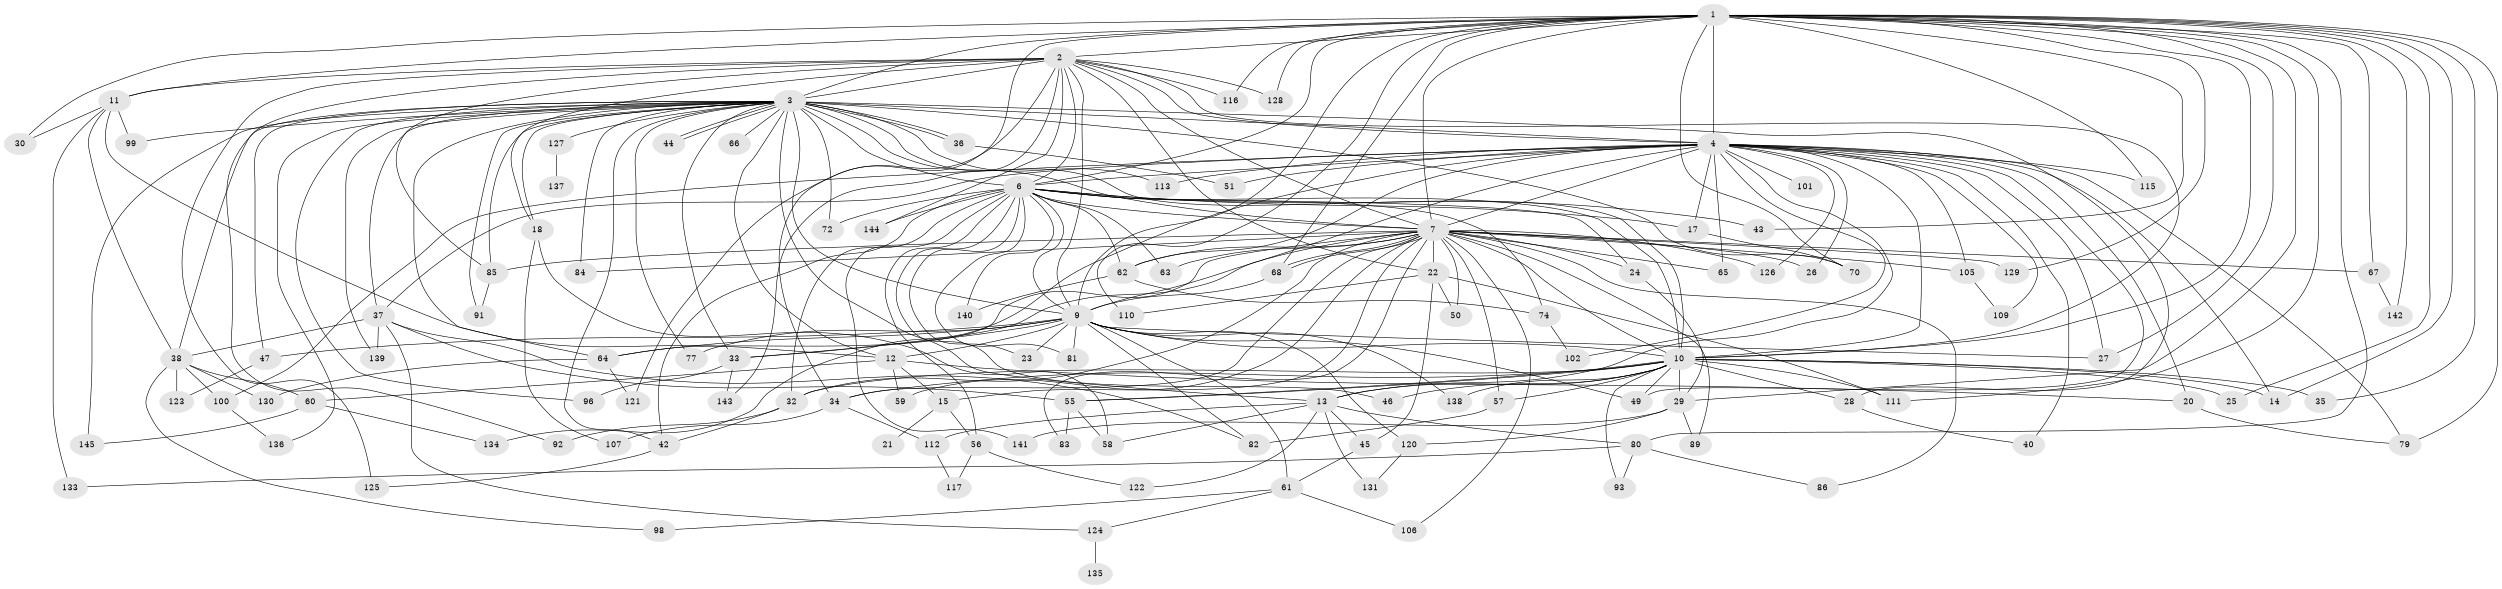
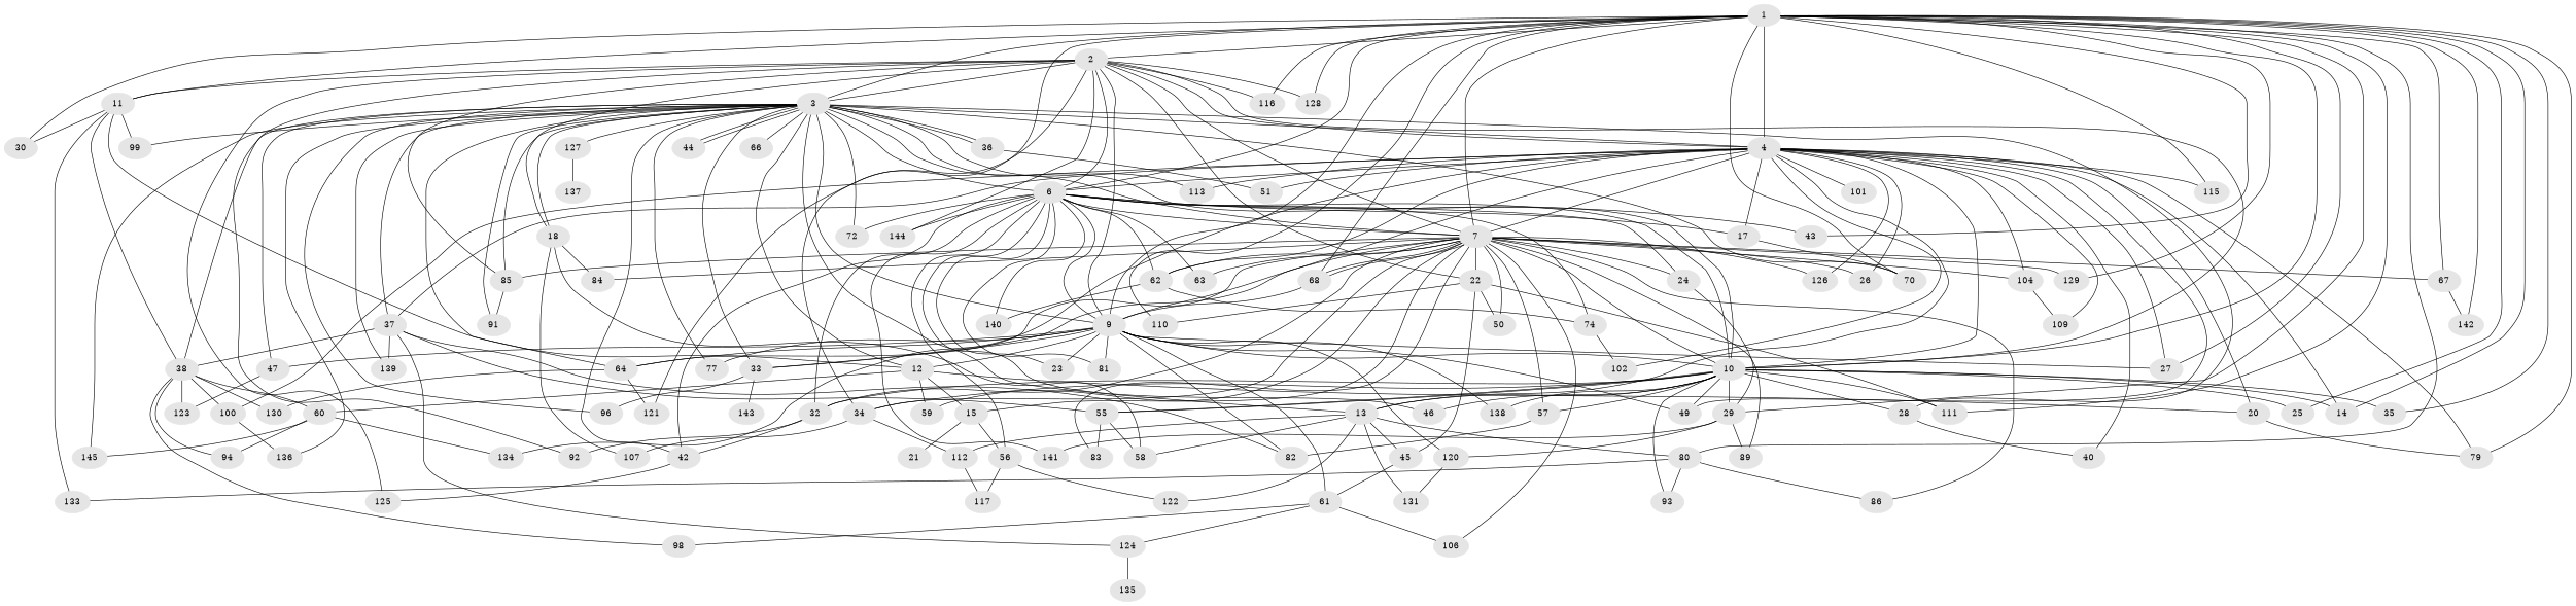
  graph {
    node [color=gray90 style=filled]
    1 [super="+132"]
    2 [super="+16"]
    3 [super="+8"]
    4 [super="+5"]
    6 [super="+31"]
    7 [super="+75"]
    9 [super="+19"]
    10 [super="+119"]
    11 [super="+104"]
    14 [super="+54"]
    25
    27
    29 [super="+53"]
    30
    34 [super="+41"]
    35
    43
    67
    68 [super="+103"]
    70 [super="+95"]
    79 [super="+108"]
    80
    110
    111
    115
    116
    128
    129
    142
    18 [super="+87"]
    22
    85 [super="+114"]
    92
    121
    125
    143
    144
    12 [super="+71"]
    13 [super="+52"]
    28
    33 [super="+60"]
    36
    37 [super="+88"]
    38 [super="+39"]
    42 [super="+73"]
    44
    47
    64 [super="+76"]
    66
    72
    77
    84
    91
    96
    99
    113
    127
    136
    139
    145
    17
    20
    26
    40
    49 [super="+69"]
    51
    62 [super="+97"]
-   65
    100
    101
    102
-   105
+   105 [label=104]
    109
    126
    134
    23
    24
    32 [super="+48"]
    46
    56
    63
    74
    81
    140
    141
    15
    50
    57
    59
    83
    86
    89
    106
    61
    82 [super="+118"]
    120
    138
    55
    93
    133
    112
    107
    58 [super="+78"]
    45
    n105 [label=60]
    122
    131
    124
+   94
    98
    123
    130
    137
    117
    21
    135
    1 -- 2
    1 -- 3 [weight=2]
    1 -- 4 [weight=2]
    1 -- 6
    1 -- 7
    1 -- 9
    1 -- 10 [weight=2]
    1 -- 11
    1 -- 14
    1 -- 25
    1 -- 27
    1 -- 29
    1 -- 30
    1 -- 34
    1 -- 35
    1 -- 43
    1 -- 67
    1 -- 68
    1 -- 70
    1 -- 79
    1 -- 80
    1 -- 110
    1 -- 111
    1 -- 115
    1 -- 116
    1 -- 128
    1 -- 129
    1 -- 142
    2 -- 3 [weight=2]
    2 -- 4 [weight=2]
    2 -- 6
    2 -- 7
    2 -- 9 [weight=2]
    2 -- 10
    2 -- 11 [weight=2]
    2 -- 116
    2 -- 128
    2 -- 18 [weight=2]
    2 -- 22
    2 -- 85
    2 -- 92
    2 -- 121
    2 -- 125
-   2 -- 143
    2 -- 144
    3 -- 4 [weight=4]
    3 -- 6 [weight=3]
    3 -- 7 [weight=2]
    3 -- 9 [weight=2]
    3 -- 10 [weight=2]
    3 -- 70
    3 -- 18
    3 -- 85
    3 -- 12
    3 -- 13
    3 -- 28
    3 -- 33
    3 -- 36
    3 -- 36
    3 -- 37
    3 -- 38
    3 -- 42
    3 -- 44
    3 -- 44
    3 -- 47
    3 -- 64
    3 -- 66 [weight=2]
    3 -- 72
    3 -- 77
-   3 -- 84
+   18 -- 84
    3 -- 91
    3 -- 96
    3 -- 99
    3 -- 113
    3 -- 127 [weight=2]
    3 -- 136
    3 -- 139
    3 -- 145
    4 -- 6 [weight=2]
    4 -- 7 [weight=3]
    4 -- 9 [weight=2]
    4 -- 10 [weight=2]
    4 -- 14
    4 -- 27
    4 -- 79
    4 -- 115
    4 -- 13
    4 -- 37
    4 -- 113
    4 -- 17
    4 -- 20
    4 -- 26
    4 -- 40
    4 -- 49
    4 -- 51
    4 -- 62
-   4 -- 65
    4 -- 100
    4 -- 101
    4 -- 102
    4 -- 105
    4 -- 109
    4 -- 126
    4 -- 134
    6 -- 7
    6 -- 9 [weight=2]
    6 -- 10
    6 -- 43
    6 -- 144
    6 -- 42
    6 -- 72
    6 -- 17
    6 -- 62
    6 -- 23
    6 -- 24
    6 -- 32
    6 -- 46
    6 -- 56
    6 -- 63
    6 -- 74
    6 -- 81
    6 -- 140
    6 -- 141
    7 -- 10
    7 -- 34
    7 -- 67
    7 -- 68
    7 -- 68
    7 -- 129
    7 -- 22
    7 -- 85
    7 -- 33
    7 -- 64
    7 -- 84
    7 -- 26
    7 -- 62
-   7 -- 65
    7 -- 105
    7 -- 126
    7 -- 24
    7 -- 32
    7 -- 63
    7 -- 15
    7 -- 50
    7 -- 57
    7 -- 59
    7 -- 83
    7 -- 86
    7 -- 89
    7 -- 106
    9 -- 10
    9 -- 27
    9 -- 12
    9 -- 33
    9 -- 47
    9 -- 64
    9 -- 77
    9 -- 49
    9 -- 23
    9 -- 81
    9 -- 61
    9 -- 82
    9 -- 120
    9 -- 138
    10 -- 14
    10 -- 25
    10 -- 29
    10 -- 34
    10 -- 35
    10 -- 111
    10 -- 13
    10 -- 28
    10 -- 49
    10 -- 32
    10 -- 46
    10 -- 57
    10 -- 138
    10 -- 55
    10 -- 55
    10 -- 93
    11 -- 30
    11 -- 12
    11 -- 38
    11 -- 99
    11 -- 133
    29 -- 141
    29 -- 89
    29 -- 120
    34 -- 112
    34 -- 107
    67 -- 142
    68 -- 9
    80 -- 86
    80 -- 93
    80 -- 133
    18 -- 107
    18 -- 58
    22 -- 110
    22 -- 111
    22 -- 50
    22 -- 45
    85 -- 91
    12 -- 20
    12 -- 15
    12 -- 59
    12 -- n105
    13 -- 80
    13 -- 112
    13 -- 58
    13 -- 45
    13 -- 122
    13 -- 131
    28 -- 40
    33 -- 143
    33 -- 96
    36 -- 51
    37 -- 38
    37 -- 139
    37 -- 82
    37 -- 55
    37 -- 124
    38 -- 100
    38 -- n105
+   38 -- 94
    38 -- 98
    38 -- 123
    38 -- 130
    42 -- 125
    47 -- 123
    64 -- 121
    64 -- 130
    127 -- 137
    17 -- 70
    20 -- 79
    62 -- 74
    62 -- 140
    100 -- 136
    105 -- 109
    24 -- 29
    32 -- 92
    32 -- 42
    56 -- 122
    56 -- 117
    74 -- 102
    15 -- 56
    15 -- 21
    57 -- 82
    61 -- 106
    61 -- 124
    61 -- 98
    120 -- 131
    55 -- 83
    55 -- 58
    112 -- 117
    45 -- 61
    n105 -- 145
    n105 -- 134
+   n105 -- 94
    124 -- 135
  }
